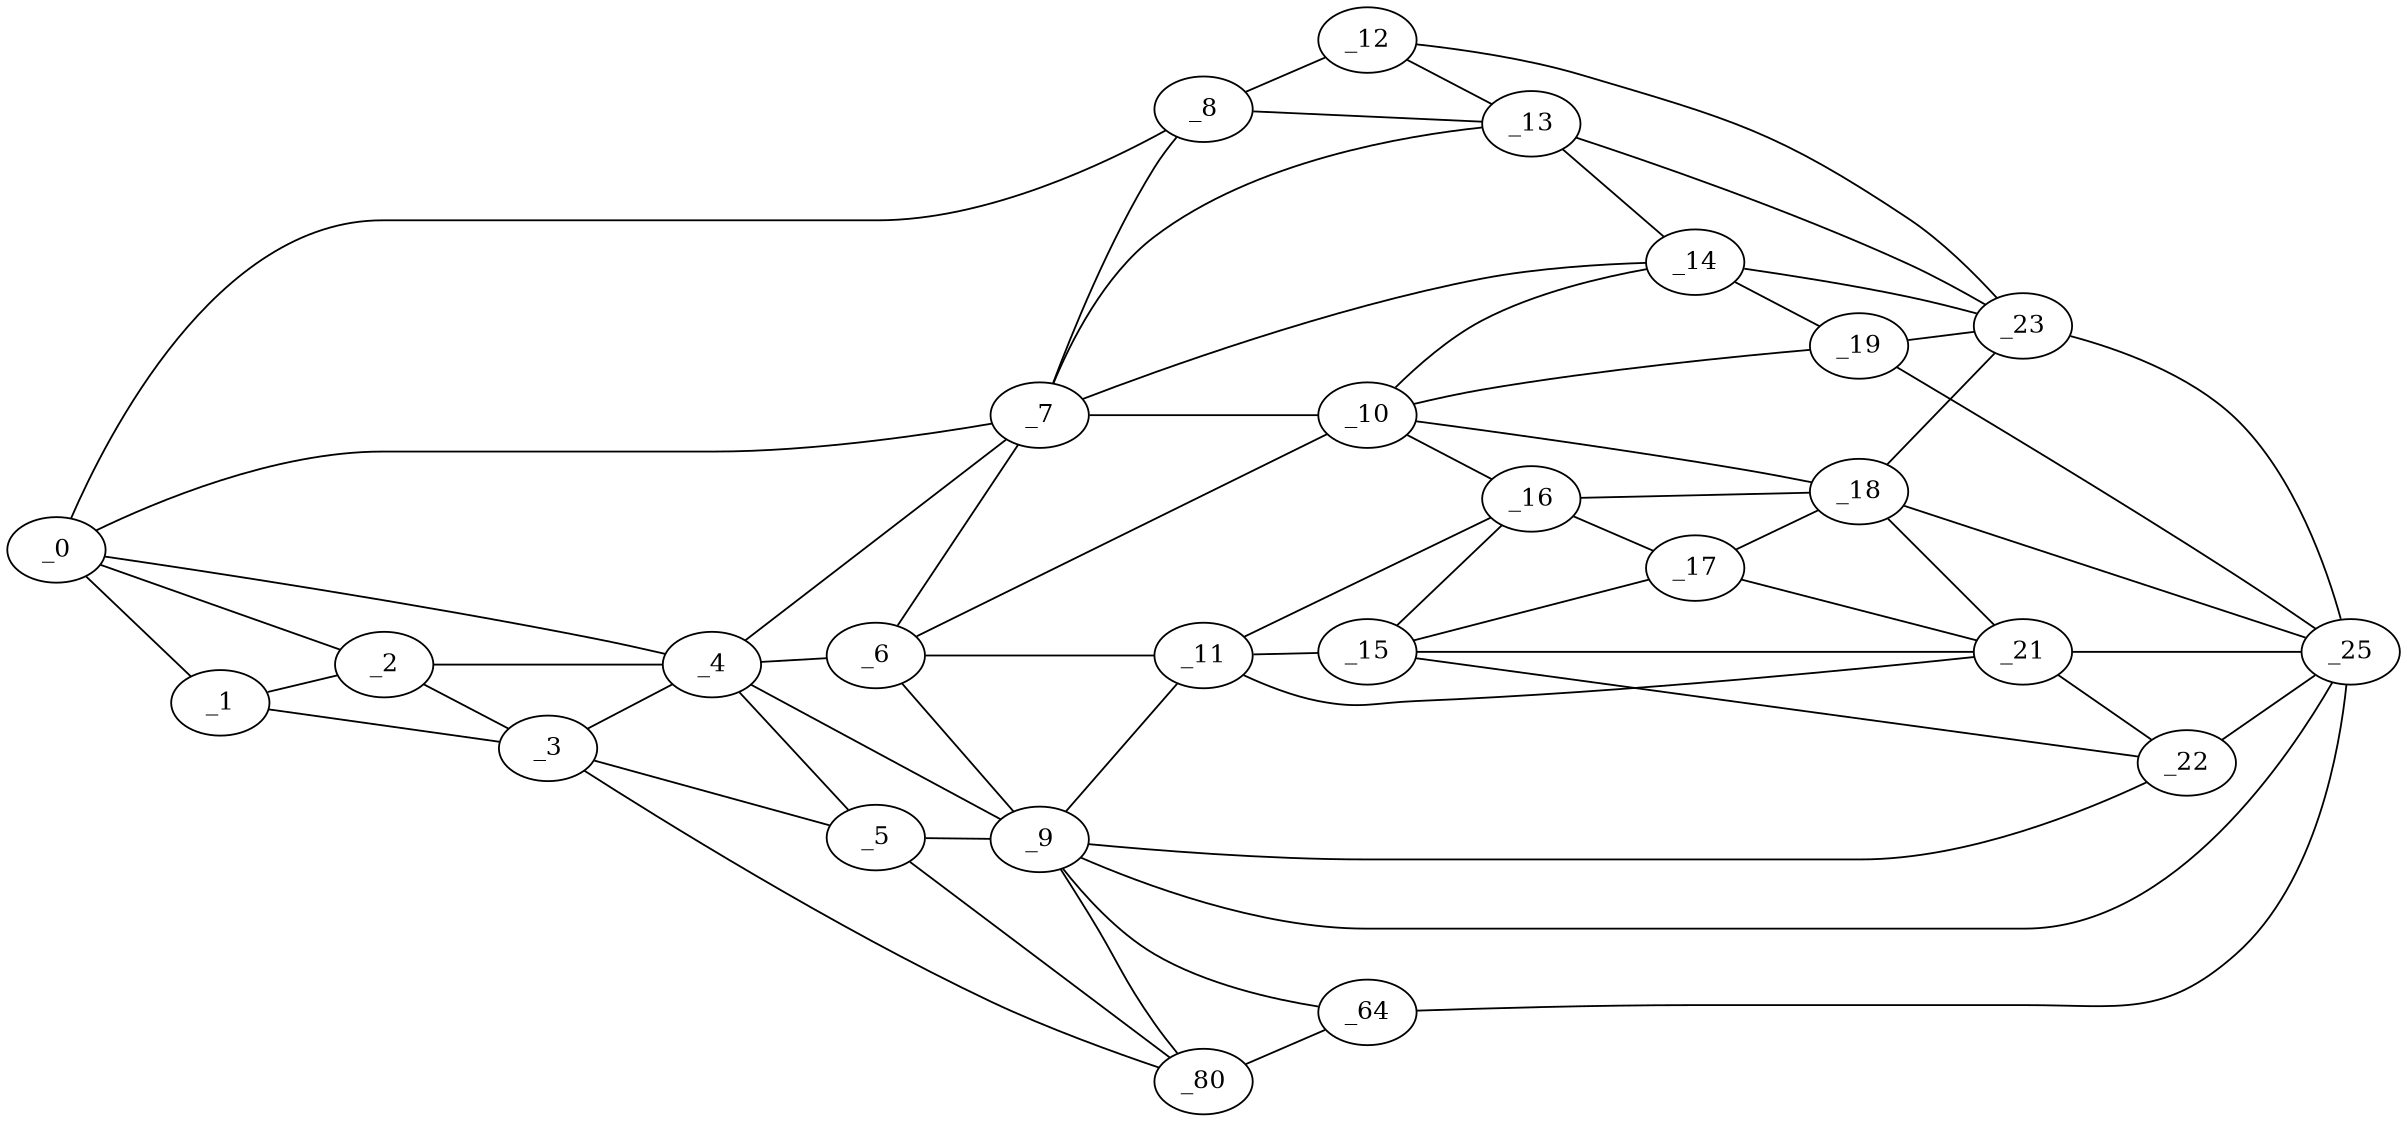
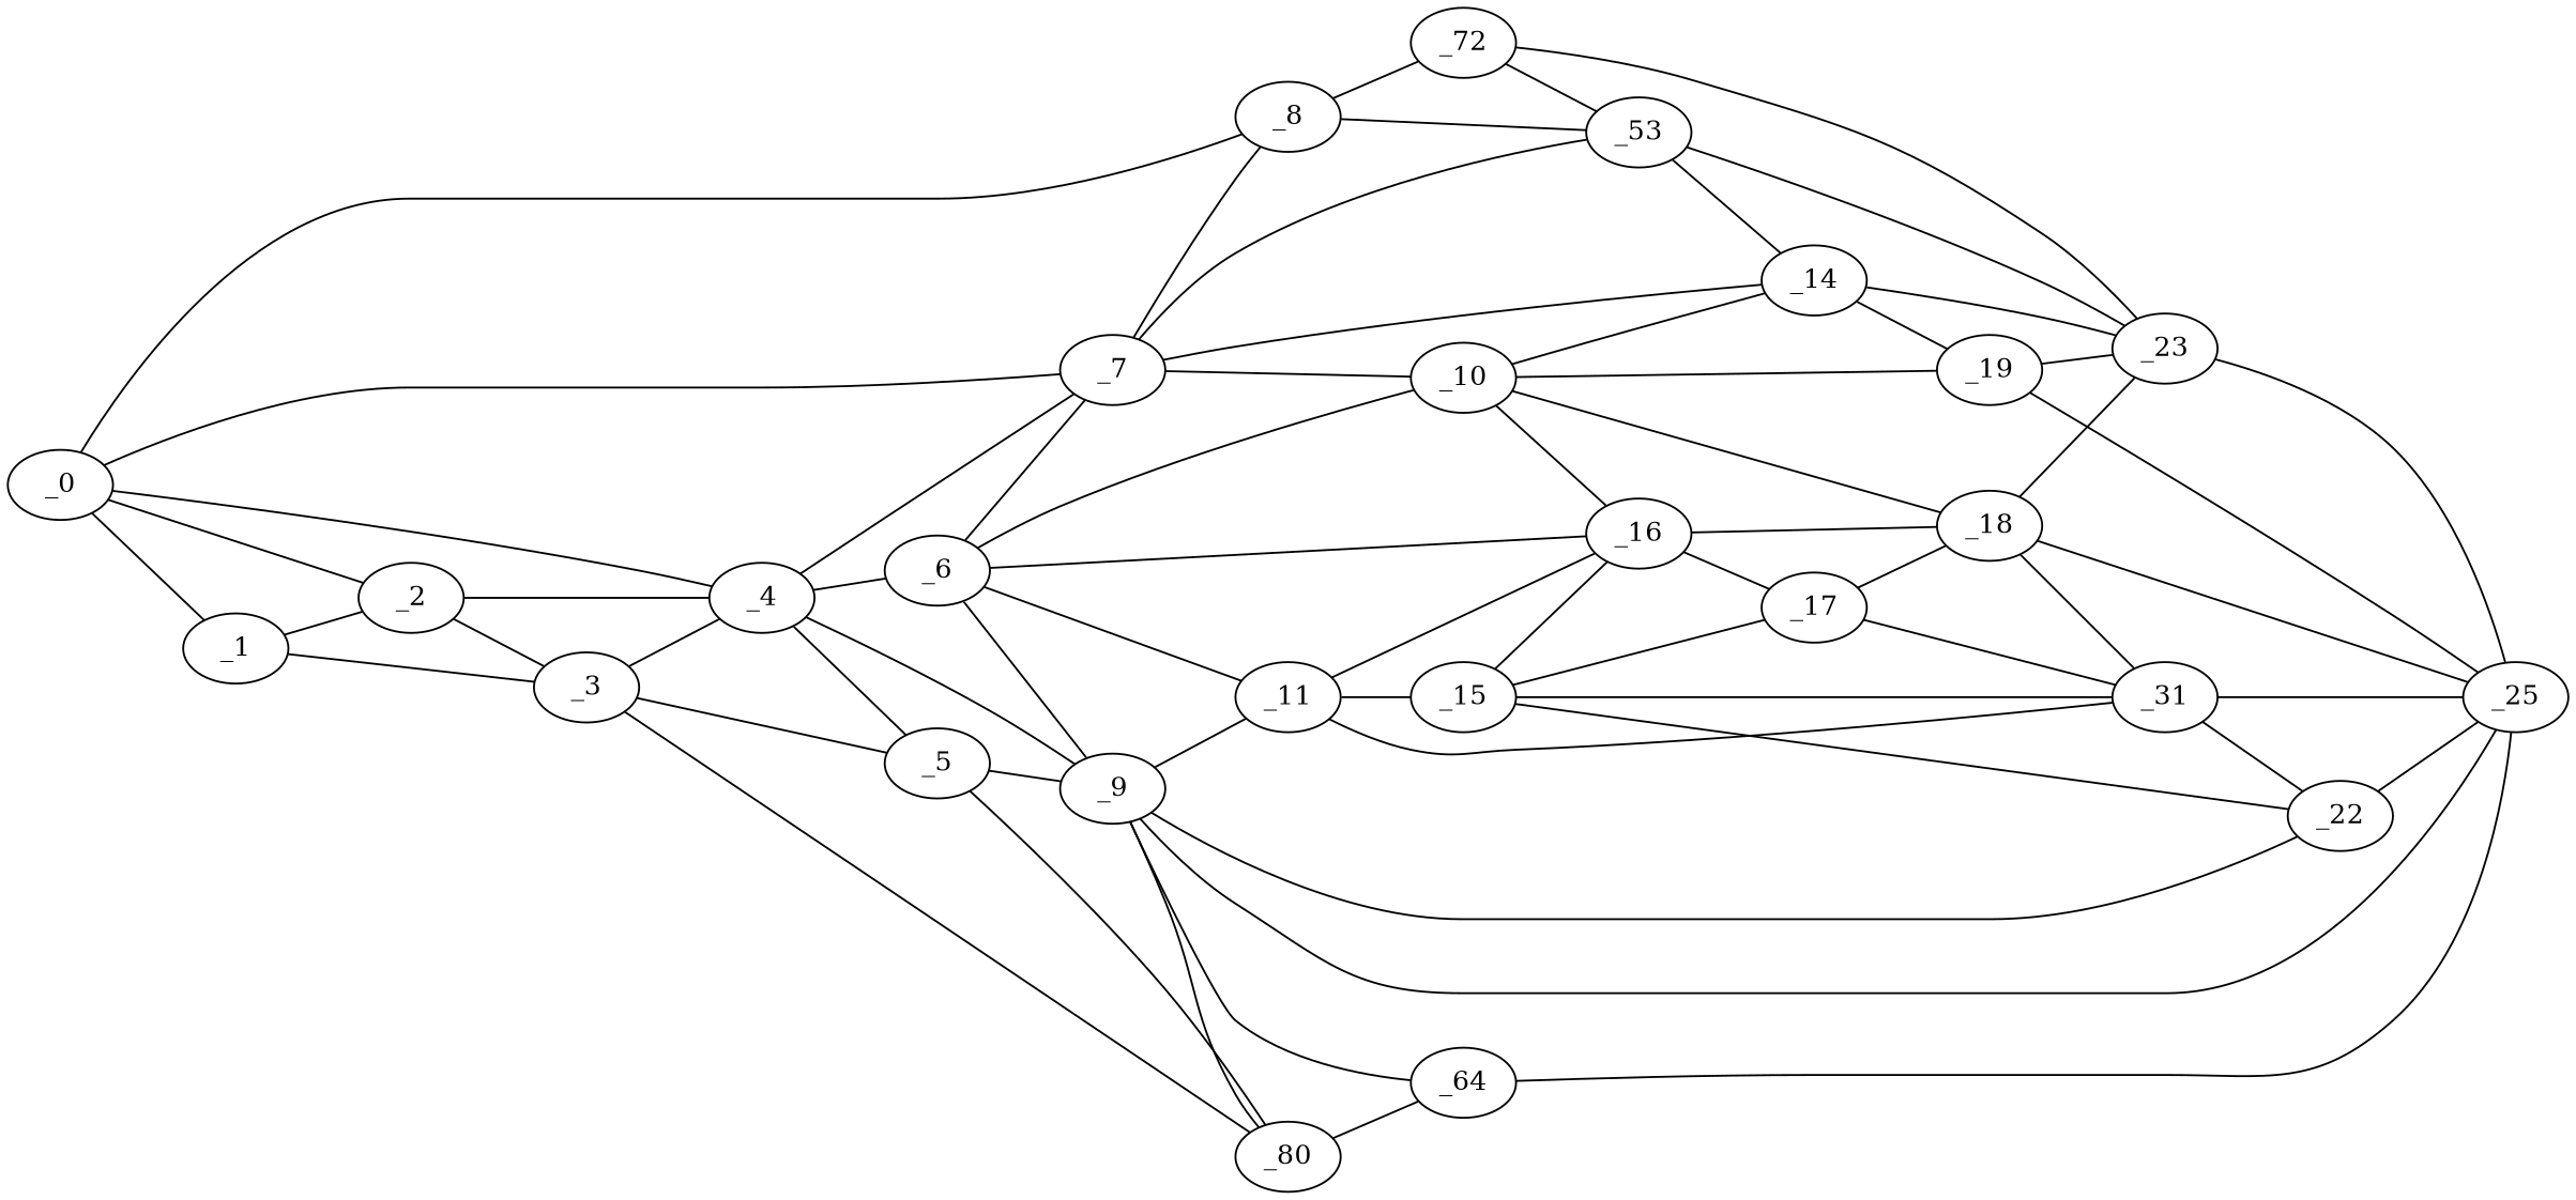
  graph {
    rankdir=LR
    node [x=116 y=25]
    edge [valence=2]
    _0 [x=9 y=30]
    _1 [x=12 y=15]
    _2 [x=29 y=24]
    _4 [x=35]
    _7 [x=89 y=82]
    _8 [x=91 y=125]
    _3 [x=35 y=2]
    _5 [x=58 y=7]
    _6 [x=89 y=55]
    _9 [x=92 y=36]
    _10 [x=96 y=80]
-   _13 [x=99 y=104]
+   _13 [x=99 y=104 label=_53]
    _14 [x=101 y=96]
-   _12 [x=97 y=125]
+   _12 [x=97 y=125 label=_72]
    n15 [label=_80 x=117 y=19]
    _11 [x=97 y=57]
    _16 [x=103 y=68]
    n18 [label=_64 x=121]
    _22 [x=118 y=42]
    _25 [x=121 y=36]
    _18 [y=70]
    _19 [y=88]
    _23 [x=118 y=110]
    _15 [x=102 y=62]
-   _21 [x=117 y=55]
+   _21 [x=117 y=55 label=_31]
    _17 [y=61]
    _0 -- _1 [valence=1]
    _0 -- _2
    _0 -- _4 [valence=1]
    _0 -- _7 [valence=1]
    _0 -- _8 [valence=1]
    _1 -- _2 [valence=1]
    _1 -- _3 [valence=1]
    _2 -- _4
    _2 -- _3 [valence=1]
    _4 -- _7
    _4 -- _5
    _4 -- _6
    _4 -- _9
    _7 -- _8
    _7 -- _10
    _7 -- _13
    _7 -- _14
    _8 -- _13
    _8 -- _12 [valence=1]
    _3 -- _4
    _3 -- _5
    _3 -- n15 [valence=1]
    _5 -- _9
    _5 -- n15
    _6 -- _7
    _6 -- _9
    _6 -- _10
    _6 -- _11
+   _6 -- _16
    _9 -- n15
    _9 -- _11 [valence=1]
    _9 -- n18
    _9 -- _22 [valence=1]
    _9 -- _25
    _10 -- _14
    _10 -- _16
    _10 -- _18
    _10 -- _19
    _13 -- _14
    _13 -- _23 [valence=1]
    _14 -- _19
    _14 -- _23 [valence=1]
    _12 -- _13
    _12 -- _23 [valence=1]
    n15 -- n18 [valence=1]
    _11 -- _16 [valence=1]
    _11 -- _15
    _11 -- _21
    _16 -- _18 [valence=1]
    _16 -- _17
    n18 -- _25 [valence=1]
    _22 -- _25 [valence=1]
    _18 -- _25 [valence=1]
    _18 -- _23
    _18 -- _21
    _19 -- _25 [valence=1]
    _19 -- _23
    _23 -- _25 [valence=1]
    _15 -- _16
    _15 -- _22
    _15 -- _21
    _15 -- _17
    _21 -- _22
    _21 -- _25
    _17 -- _18
    _17 -- _21
  }
